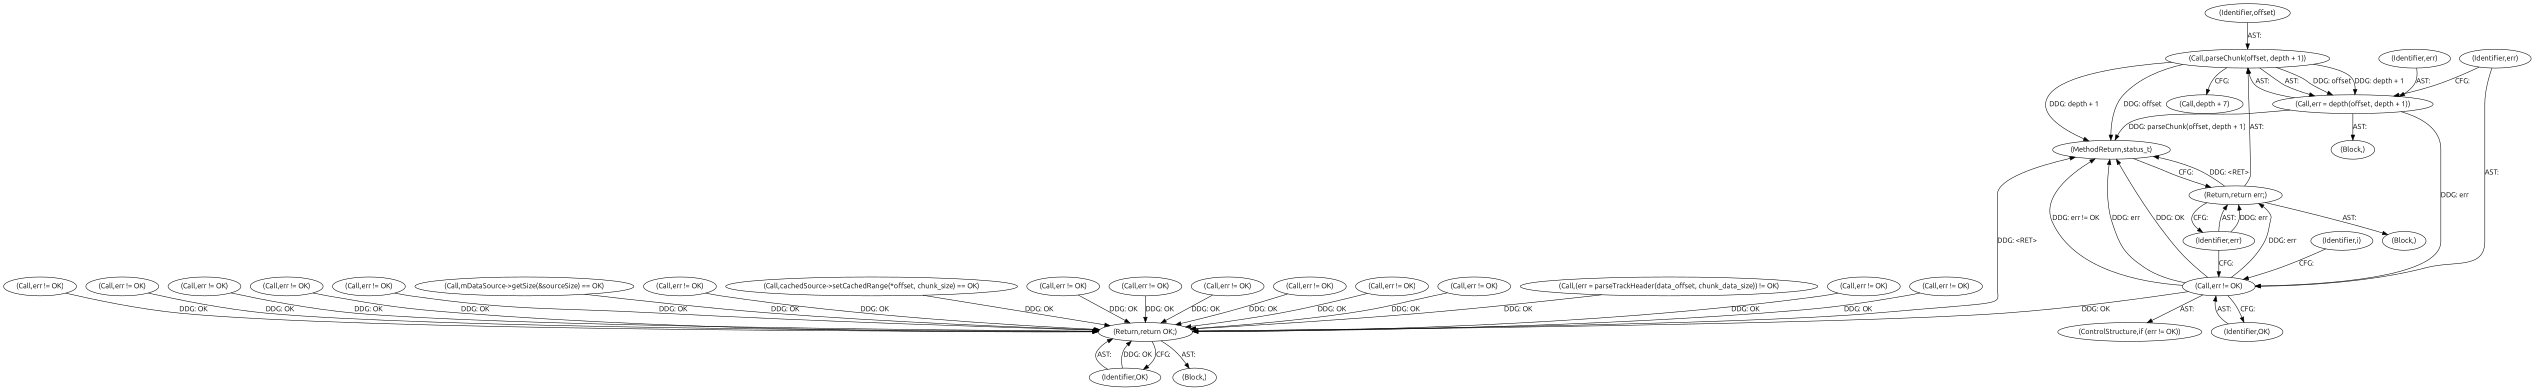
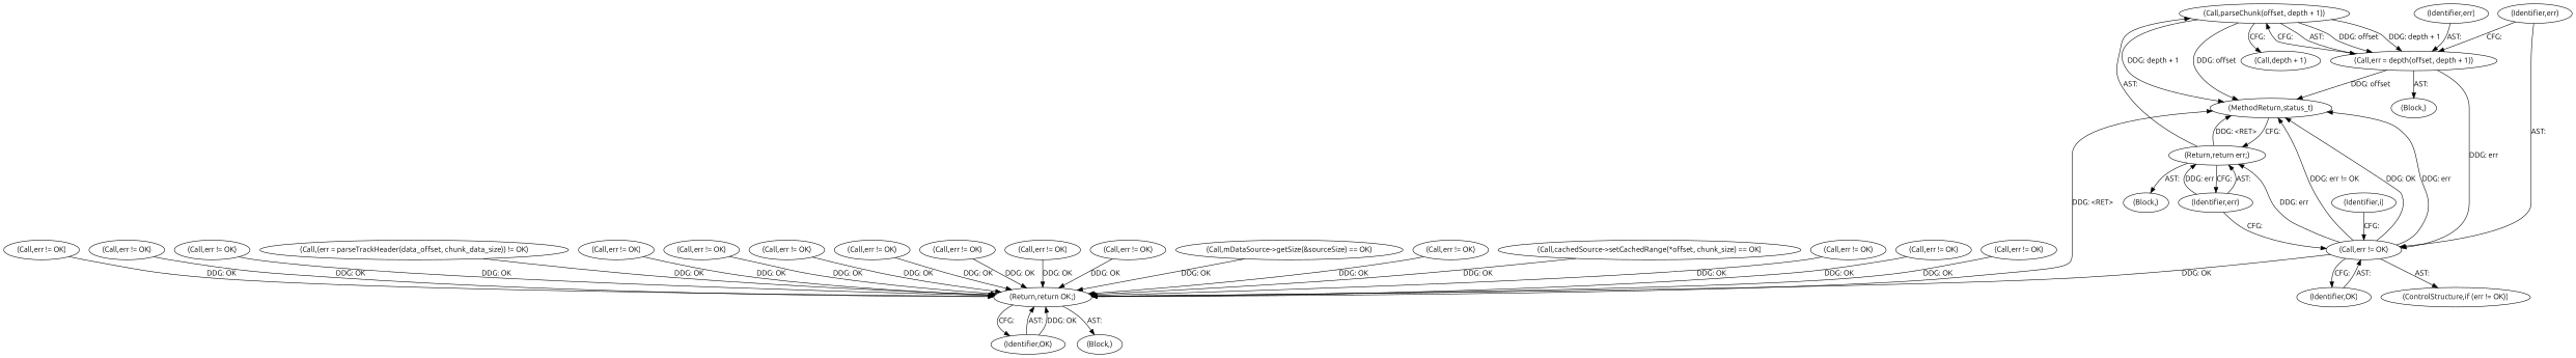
  digraph {
    fontname=Ubuntu
    node [fontname=Ubuntu]
    edge [fontname=Ubuntu]
    n1 [label="(Call,parseChunk(offset, depth + 1))"]
    n2 [label="(Call,err = depth(offset, depth + 1))"]
    n3 [label="(MethodReturn,status_t)"]
-   n4 [label="(Call,depth + 7)"]
+   n4 [label="(Call,depth + 1)"]
    n5 [label="(Call,err != OK)"]
    n6 [label="(Block,)"]
    n7 [label="(Return,return err;)"]
    n8 [label="(Return,return OK;)"]
    n9 [label="(ControlStructure,if (err != OK))"]
    n10 [label="(Identifier,OK)"]
    n11 [label="(Block,)"]
    n12 [label="(Identifier,err)"]
    n13 [label="(Identifier,OK)"]
    n14 [label="(Block,)"]
    n15 [label="(Call,err != OK)"]
    n16 [label="(Call,err != OK)"]
    n17 [label="(Call,err != OK)"]
    n18 [label="(Call,mDataSource->getSize(&sourceSize) == OK)"]
    n19 [label="(Call,err != OK)"]
    n20 [label="(Call,cachedSource->setCachedRange(*offset, chunk_size) == OK)"]
    n21 [label="(Call,err != OK)"]
    n22 [label="(Call,err != OK)"]
    n23 [label="(Identifier,i)"]
    n24 [label="(Call,err != OK)"]
    n25 [label="(Call,(err = parseTrackHeader(data_offset, chunk_data_size)) != OK)"]
    n26 [label="(Call,err != OK)"]
    n27 [label="(Call,err != OK)"]
-   n28 [label="(Identifier,offset)"]
    n29 [label="(Call,err != OK)"]
    n30 [label="(Call,err != OK)"]
    n31 [label="(Call,err != OK)"]
    n32 [label="(Call,err != OK)"]
    n33 [label="(Call,err != OK)"]
    n34 [label="(Identifier,err)"]
    n35 [label="(Identifier,err)"]
    n1 -> n2 [label="AST: "]
    n1 -> n2 [label="DDG: offset"]
    n1 -> n2 [label="DDG: depth + 1"]
    n1 -> n3 [label="DDG: depth + 1"]
    n1 -> n3 [label="DDG: offset"]
    n1 -> n4 [label="CFG: "]
-   n2 -> n1 [label="AST: "]
-   n2 -> n3 [label="DDG: parseChunk(offset, depth + 1)"]
+   n2 -> n1 [label="CFG: "]
+   n2 -> n3 [label="DDG: offset"]
    n2 -> n5 [label="DDG: err"]
    n2 -> n6 [label="AST: "]
    n3 -> n7 [label="CFG: "]
    n5 -> n3 [label="DDG: err != OK"]
    n5 -> n3 [label="DDG: err"]
    n5 -> n3 [label="DDG: OK"]
    n5 -> n7 [label="DDG: err"]
    n5 -> n8 [label="DDG: OK"]
    n5 -> n9 [label="AST: "]
    n5 -> n10 [label="CFG: "]
    n7 -> n1 [label="AST: "]
    n7 -> n3 [label="DDG: <RET>"]
    n7 -> n11 [label="AST: "]
    n7 -> n12 [label="CFG: "]
    n8 -> n3 [label="DDG: <RET>"]
    n8 -> n13 [label="CFG: "]
    n8 -> n14 [label="AST: "]
    n10 -> n5 [label="AST: "]
    n12 -> n5 [label="CFG: "]
    n12 -> n7 [label="AST: "]
    n12 -> n7 [label="DDG: err"]
    n13 -> n8 [label="AST: "]
    n13 -> n8 [label="DDG: OK"]
    n15 -> n8 [label="DDG: OK"]
    n16 -> n8 [label="DDG: OK"]
    n17 -> n8 [label="DDG: OK"]
    n18 -> n8 [label="DDG: OK"]
    n19 -> n8 [label="DDG: OK"]
    n20 -> n8 [label="DDG: OK"]
    n21 -> n8 [label="DDG: OK"]
    n22 -> n8 [label="DDG: OK"]
    n23 -> n5 [label="CFG: "]
    n24 -> n8 [label="DDG: OK"]
    n25 -> n8 [label="DDG: OK"]
    n26 -> n8 [label="DDG: OK"]
    n27 -> n8 [label="DDG: OK"]
-   n28 -> n1 [label="AST: "]
    n29 -> n8 [label="DDG: OK"]
    n30 -> n8 [label="DDG: OK"]
    n31 -> n8 [label="DDG: OK"]
    n32 -> n8 [label="DDG: OK"]
    n33 -> n8 [label="DDG: OK"]
    n34 -> n2 [label="AST: "]
    n35 -> n2 [label="CFG: "]
    n35 -> n5 [label="AST: "]
  }
